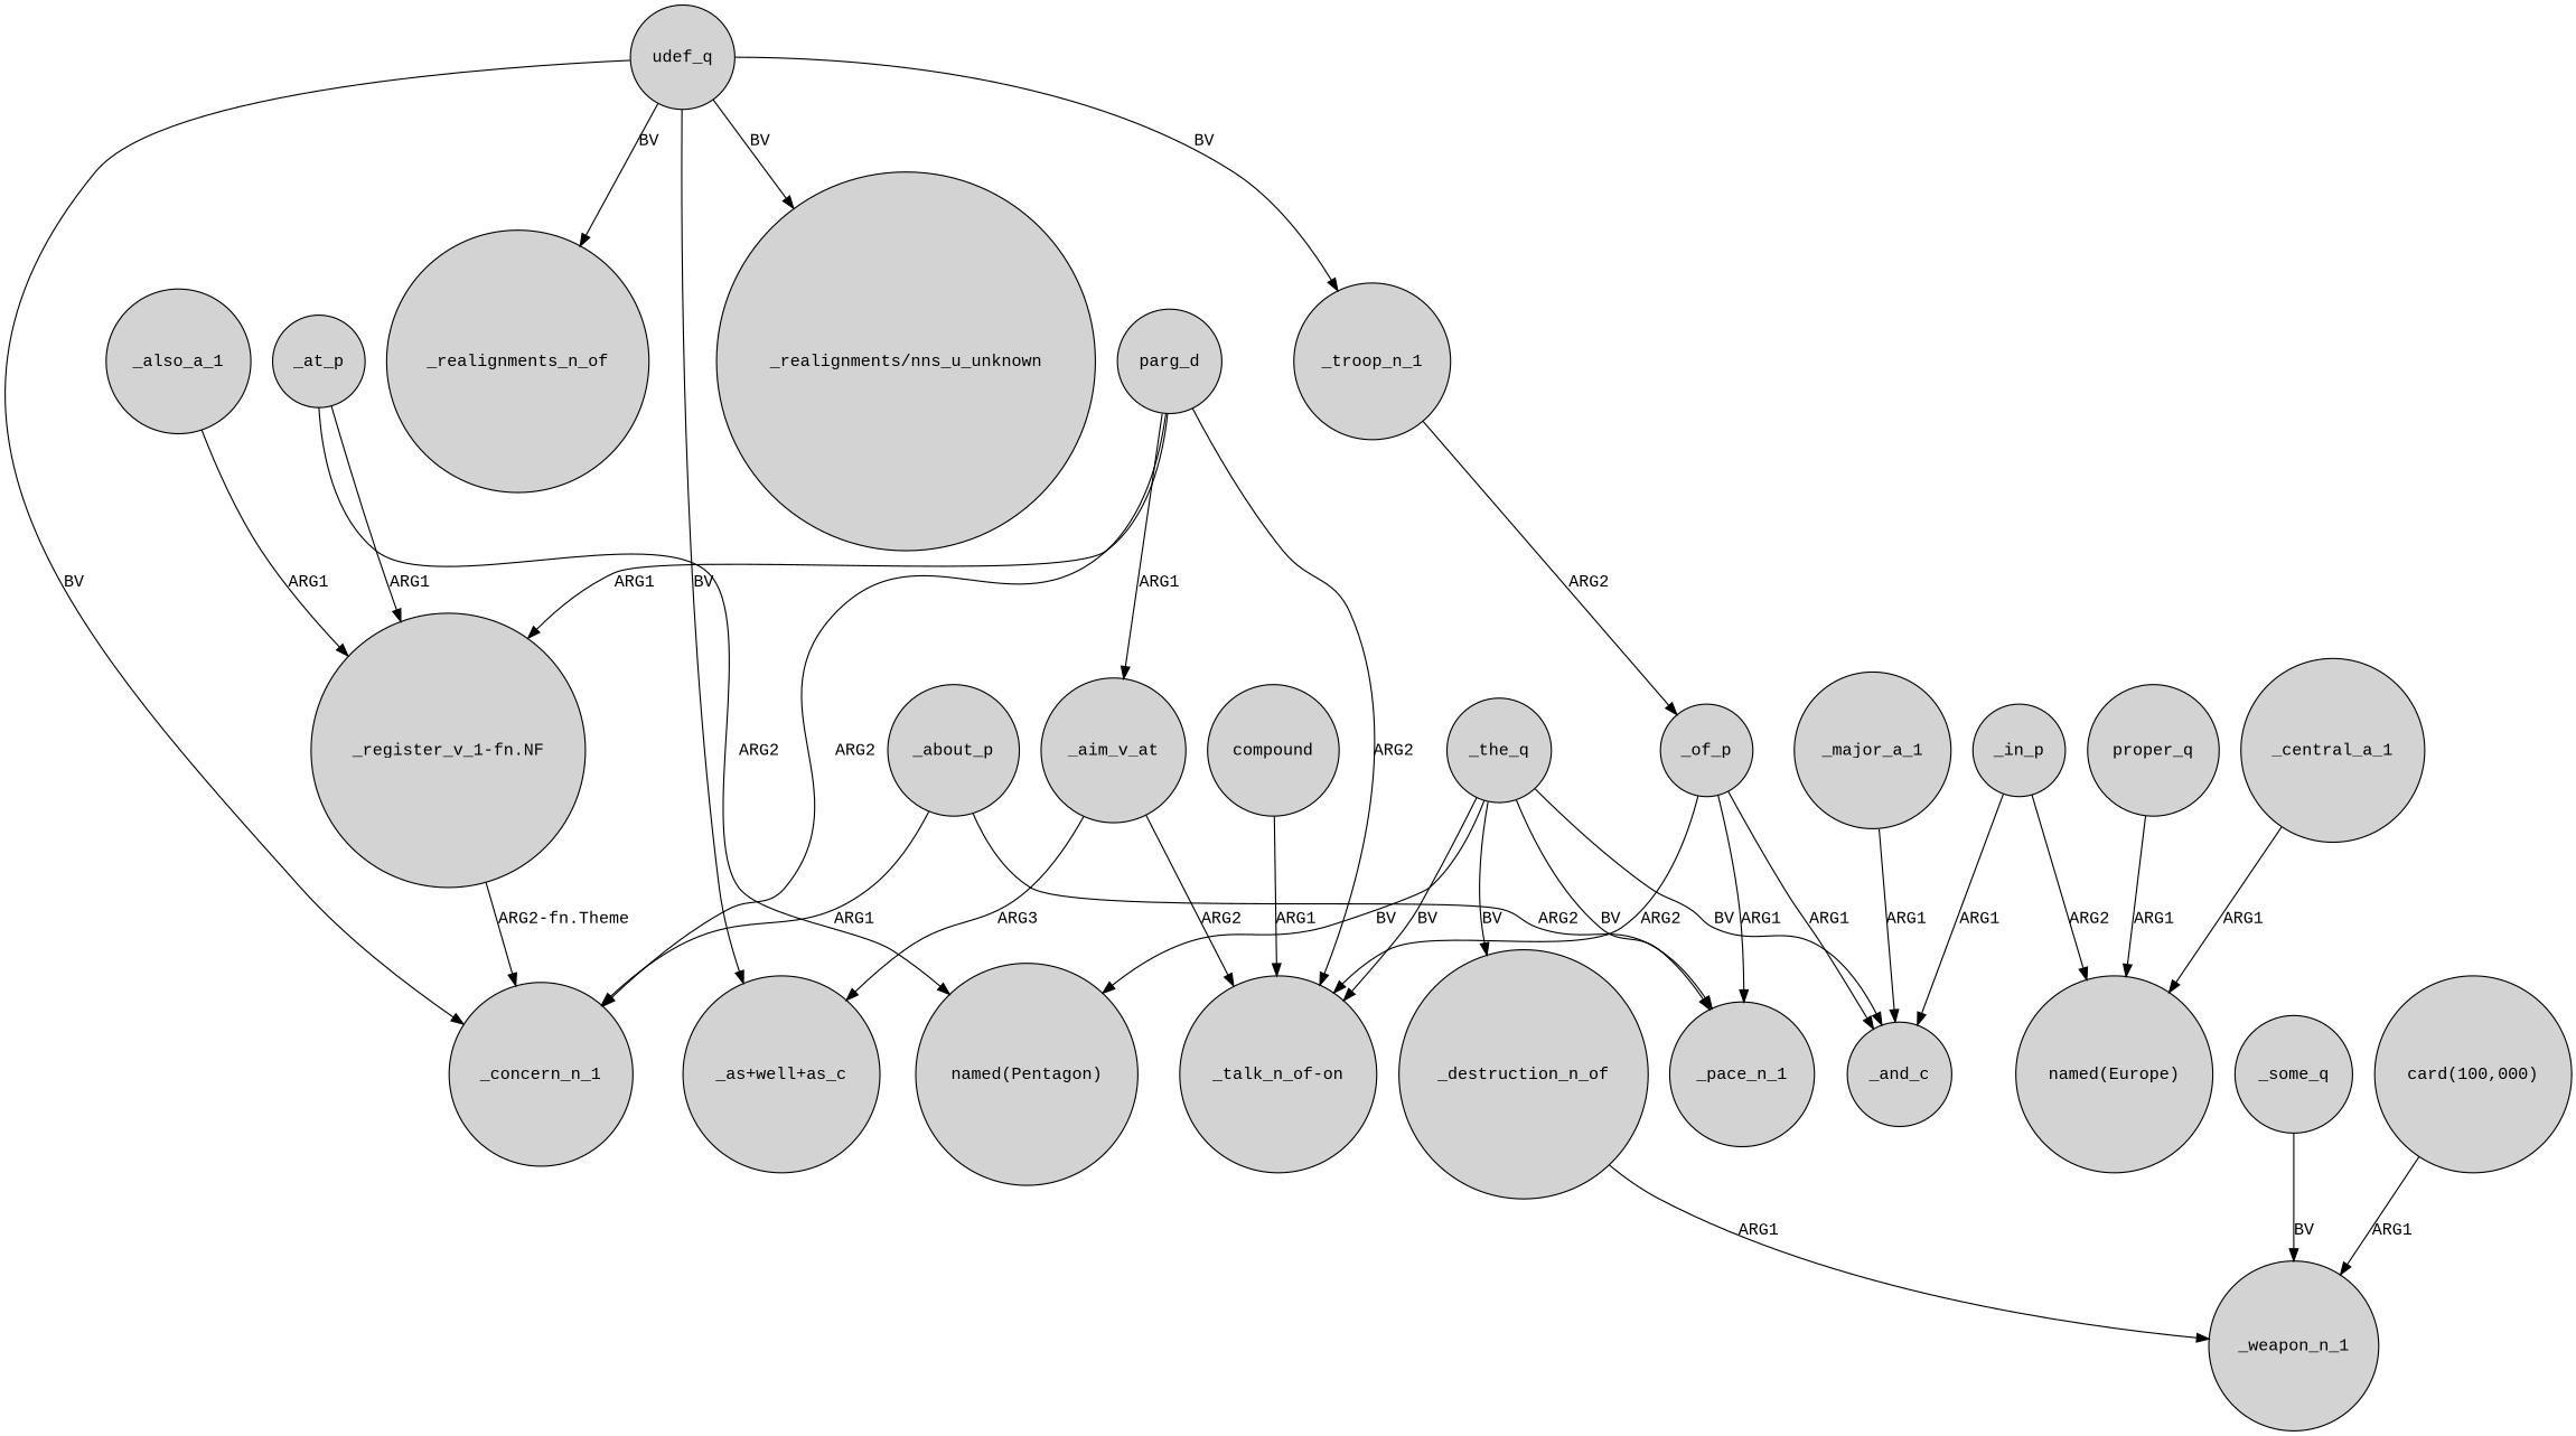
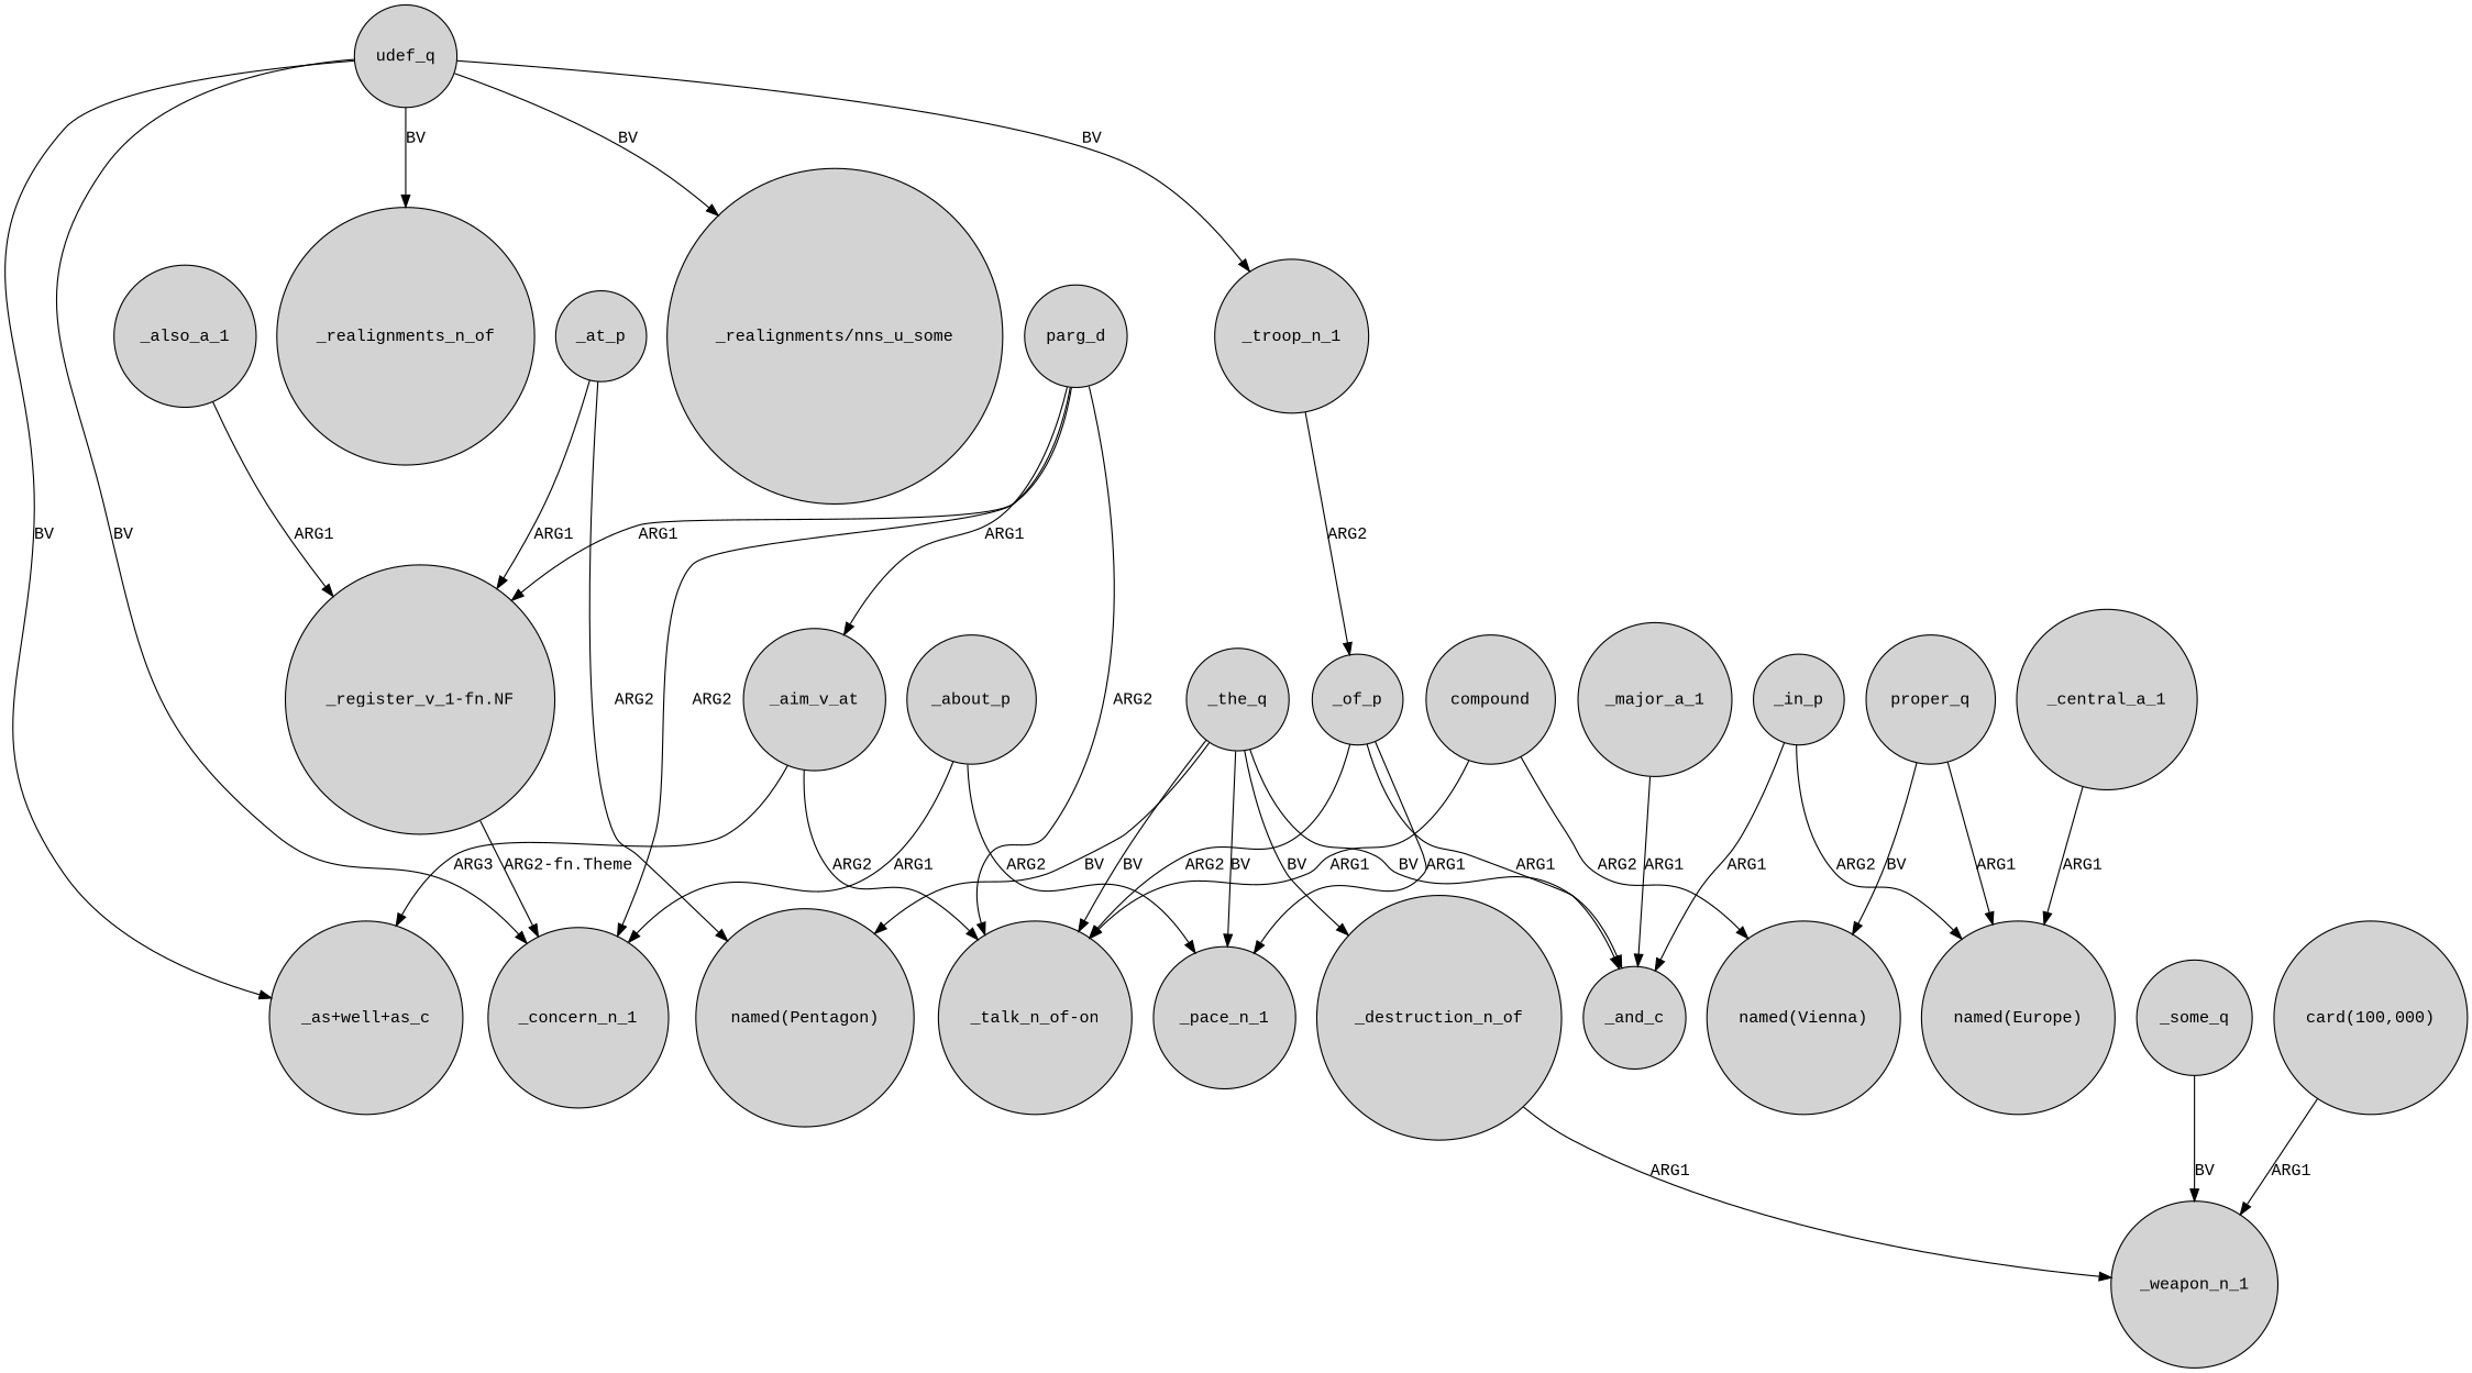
  digraph {
    fontname="Liberation Mono"
    node [fontname="Liberation Mono" shape=circle style=filled]
    edge [fontname="Liberation Mono"]
    parg_d
    "_talk_n_of-on"
    _aim_v_at
    _concern_n_1
    "_register_v_1-fn.NF"
    "_as+well+as_c"
    udef_q
    n8 [label=_realignments_n_of]
    _troop_n_1
-   "_realignments/nns_u_unknown"
+   "_realignments/nns_u_unknown" [label="_realignments/nns_u_some"]
    _of_p
    _some_q
    _weapon_n_1
    _about_p
    _pace_n_1
    "card(100,000)"
    _in_p
    _and_c
    "named(Europe)"
    compound
+   "named(Vienna)"
    _the_q
    _destruction_n_of
    "named(Pentagon)"
    _at_p
    proper_q
    _also_a_1
    _central_a_1
    _major_a_1
    parg_d -> "_talk_n_of-on" [label=ARG2]
    parg_d -> _aim_v_at [label=ARG1]
    parg_d -> _concern_n_1 [label=ARG2]
    parg_d -> "_register_v_1-fn.NF" [label=ARG1]
    _aim_v_at -> "_talk_n_of-on" [label=ARG2]
    _aim_v_at -> "_as+well+as_c" [label=ARG3]
    "_register_v_1-fn.NF" -> _concern_n_1 [label="ARG2-fn.Theme"]
    udef_q -> _concern_n_1 [label=BV]
    udef_q -> "_as+well+as_c" [label=BV]
    udef_q -> n8 [label=BV]
    udef_q -> _troop_n_1 [label=BV]
    udef_q -> "_realignments/nns_u_unknown" [label=BV]
    _troop_n_1 -> _of_p [label=ARG2]
    _of_p -> "_talk_n_of-on" [label=ARG2]
    _of_p -> _pace_n_1 [label=ARG1]
    _of_p -> _and_c [label=ARG1]
    _some_q -> _weapon_n_1 [label=BV]
    _about_p -> _concern_n_1 [label=ARG1]
    _about_p -> _pace_n_1 [label=ARG2]
    "card(100,000)" -> _weapon_n_1 [label=ARG1]
    _in_p -> _and_c [label=ARG1]
    _in_p -> "named(Europe)" [label=ARG2]
    compound -> "_talk_n_of-on" [label=ARG1]
+   compound -> "named(Vienna)" [label=ARG2]
    _the_q -> "_talk_n_of-on" [label=BV]
    _the_q -> _pace_n_1 [label=BV]
    _the_q -> _and_c [label=BV]
    _the_q -> _destruction_n_of [label=BV]
    _the_q -> "named(Pentagon)" [label=BV]
    _destruction_n_of -> _weapon_n_1 [label=ARG1]
    _at_p -> "_register_v_1-fn.NF" [label=ARG1]
    _at_p -> "named(Pentagon)" [label=ARG2]
    proper_q -> "named(Europe)" [label=ARG1]
+   proper_q -> "named(Vienna)" [label=BV]
    _also_a_1 -> "_register_v_1-fn.NF" [label=ARG1]
    _central_a_1 -> "named(Europe)" [label=ARG1]
    _major_a_1 -> _and_c [label=ARG1]
  }
